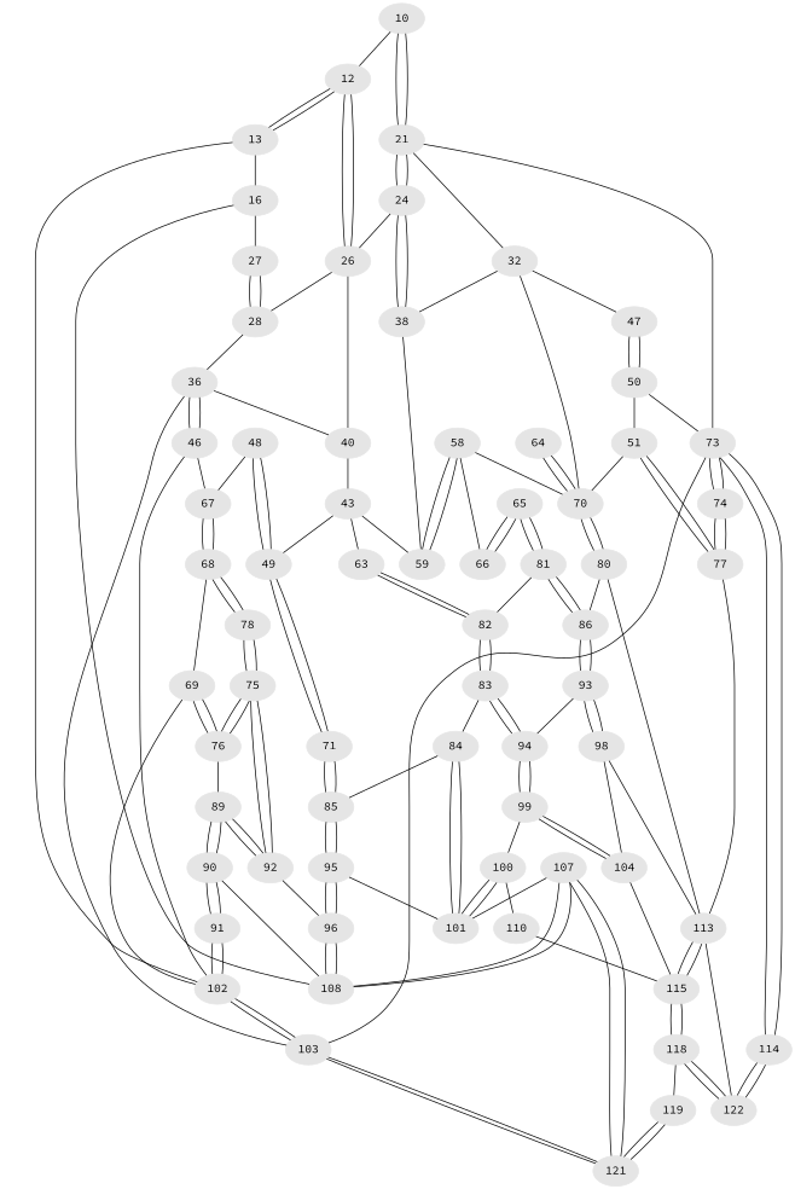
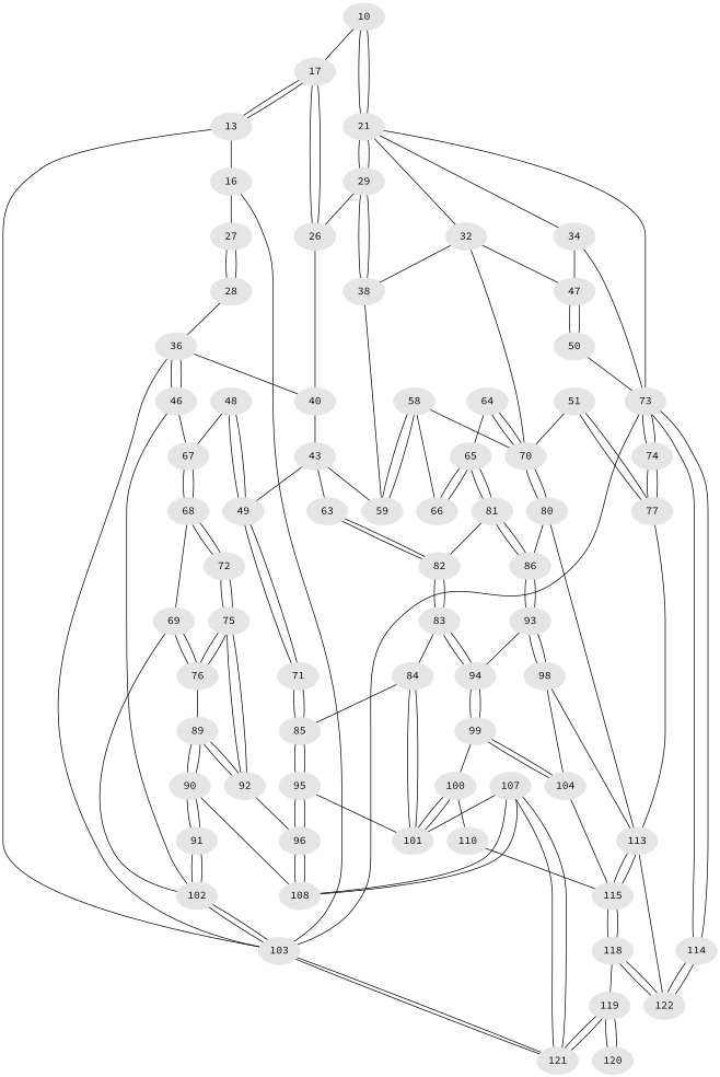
  graph {
    fontname="Source Code Pro"
    node [color=gray90 fontname="Source Code Pro" style=filled]
    edge [fontname="Source Code Pro"]
    10 [super="+9"]
-   12 [super="+11+7"]
+   12 [super="+11+7" label=17]
    21 [super="+20"]
    13 [super="+5"]
    26 [super="+25"]
-   24
+   24 [label=29]
    32 [super="+31"]
+   34 [super="+29"]
    73 [super="+2+60"]
    16 [super="+15+14"]
    103 [super="+3+18"]
    28
    40 [super="+39"]
    27
    121
    38 [super="+37"]
    47 [super="+30"]
    70 [super="+52+57"]
    74
    114
    59 [super="+41"]
    36 [super="+35"]
    43 [super="+42"]
    46
    50
    80
    67 [super="+45"]
    102 [super="+56+88"]
    49
    63
    48 [super="+44"]
    71
    82
    68
    51
    85
    77
    113 [super="+97+79"]
    58
    66 [super="+61"]
    83
    64
    65
    81
    86
    69
-   72 [label=78]
+   72
    76
    75
    89 [super="+87"]
    95
    92
    122 [super="+112+111"]
    96
    90
    115 [super="+109"]
    93
    84
    94
    101
    99
    98
    91
    108
    104
    100
    110 [super="+105+106"]
    118
    107
    119
+   120
    10 -- 12 [weight=2]
    10 -- 21 [weight=2]
    10 -- 21
    12 -- 13 [weight=2]
    12 -- 13
    12 -- 26
    12 -- 26
    21 -- 24
    21 -- 24
    21 -- 32
+   21 -- 34
    21 -- 73
    13 -- 16 [weight=2]
-   13 -- 102
-   26 -- 28
+   13 -- 103
    26 -- 40
    24 -- 26
    24 -- 38
    24 -- 38
    32 -- 38
    32 -- 47
    32 -- 70
+   34 -- 73 [weight=2]
+   34 -- 47 [weight=2]
    73 -- 103 [weight=2]
    73 -- 74 [weight=2]
    73 -- 74
    73 -- 114
    73 -- 114
-   16 -- 108
+   16 -- 103
    16 -- 27 [weight=2]
    103 -- 121
    103 -- 121
    28 -- 36
    40 -- 43
    27 -- 28
    27 -- 28
    38 -- 59 [weight=2]
    47 -- 50
    47 -- 50
    70 -- 80
    70 -- 80
    74 -- 77
    74 -- 77
    114 -- 122 [weight=2]
    114 -- 122
    36 -- 103
    36 -- 40
    36 -- 46
    36 -- 46
    43 -- 59
    43 -- 49
    43 -- 63
    46 -- 67
    46 -- 102
    50 -- 73
-   50 -- 51
    80 -- 113
    80 -- 86
    67 -- 68
    67 -- 68
    102 -- 103 [weight=2]
    102 -- 103
    49 -- 71
    49 -- 71
    63 -- 82
    63 -- 82
    48 -- 67 [weight=2]
    48 -- 49
    48 -- 49
    71 -- 85
    71 -- 85
    82 -- 83
    82 -- 83
    68 -- 69
    68 -- 72
    68 -- 72
    51 -- 70
    51 -- 77
    51 -- 77
    85 -- 95
    85 -- 95
    77 -- 113
    113 -- 122 [weight=2]
    113 -- 115
    113 -- 115
    58 -- 70
    58 -- 59
    58 -- 59
    58 -- 66
    83 -- 84
    83 -- 94
    83 -- 94
    64 -- 70 [weight=2]
    64 -- 70
+   64 -- 65
    65 -- 66
    65 -- 66
    65 -- 81
    65 -- 81
    81 -- 82
    81 -- 86
    81 -- 86
    86 -- 93
    86 -- 93
    69 -- 102
    69 -- 76
    69 -- 76
    72 -- 75
    72 -- 75
    76 -- 89
    75 -- 76
    75 -- 76
    75 -- 92
    75 -- 92
    89 -- 92
    89 -- 92
    89 -- 90
    89 -- 90
    95 -- 96
    95 -- 96
    95 -- 101
    92 -- 96
    96 -- 108
    96 -- 108
    90 -- 91
    90 -- 91
    90 -- 108
    115 -- 118
    115 -- 118
    93 -- 94
    93 -- 98
    93 -- 98
    84 -- 85
    84 -- 101
    84 -- 101
    94 -- 99
    94 -- 99
    99 -- 104
    99 -- 104
    99 -- 100
    98 -- 113
    98 -- 104
    91 -- 102 [weight=2]
    91 -- 102
    104 -- 115
    100 -- 101
    100 -- 101
    100 -- 110
    110 -- 115
    118 -- 122
    118 -- 122
    118 -- 119
    107 -- 121
    107 -- 121
    107 -- 101
    107 -- 108
    107 -- 108
    119 -- 121
    119 -- 121
+   119 -- 120
+   119 -- 120
  }
